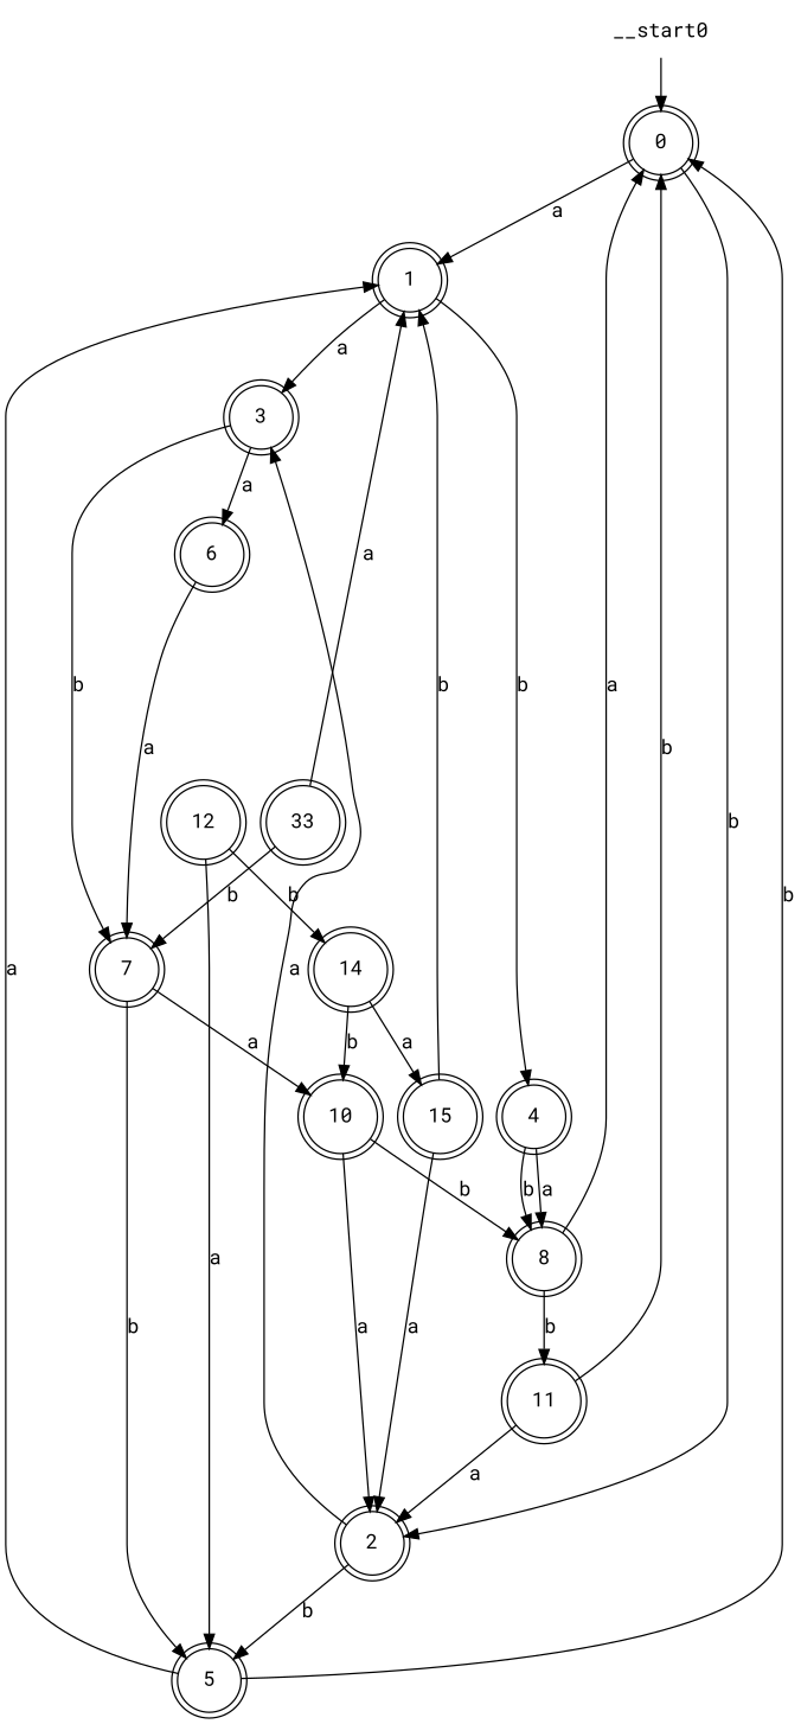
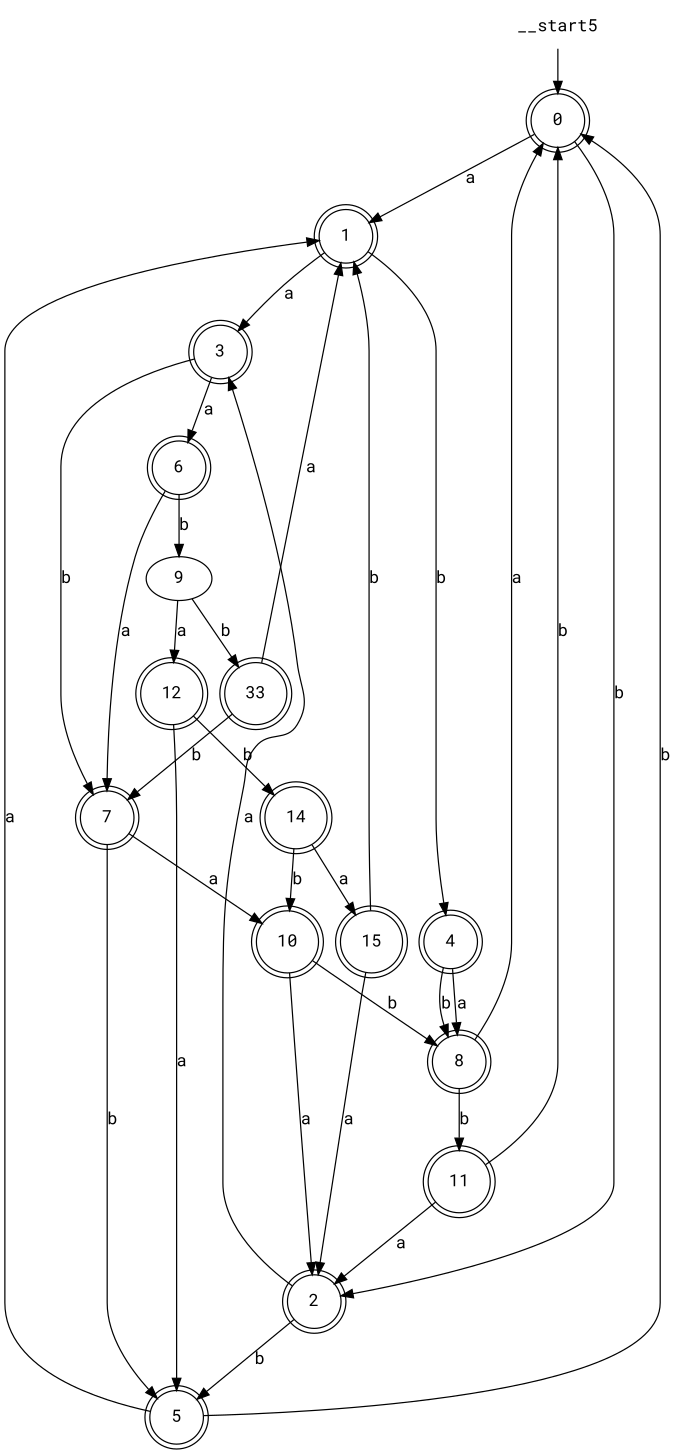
  digraph {
    fontname="Roboto Mono"
    node [fontname="Roboto Mono" shape=doublecircle]
    edge [fontname="Roboto Mono"]
-   __start0 [shape=none]
+   __start0 [shape=none label=__start5]
    0
    1
    2
    3
    4
    5
    6
    7
    8
+   9 [shape=""]
    10
    11
    12
    n15 [label=33]
    14
    15
    __start0 -> 0
    0 -> 1 [label=a]
    0 -> 2 [label=b]
    1 -> 3 [label=a]
    1 -> 4 [label=b]
    2 -> 3 [label=a]
    2 -> 5 [label=b]
    3 -> 6 [label=a]
    3 -> 7 [label=b]
    4 -> 8 [label=a]
    4 -> 8 [label=b]
    5 -> 0 [label=b]
    5 -> 1 [label=a]
    6 -> 7 [label=a]
+   6 -> 9 [label=b]
    7 -> 5 [label=b]
    7 -> 10 [label=a]
    8 -> 0 [label=a]
    8 -> 11 [label=b]
+   9 -> 12 [label=a]
+   9 -> n15 [label=b]
    10 -> 2 [label=a]
    10 -> 8 [label=b]
    11 -> 0 [label=b]
    11 -> 2 [label=a]
    12 -> 5 [label=a]
    12 -> 14 [label=b]
    n15 -> 1 [label=a]
    n15 -> 7 [label=b]
    14 -> 10 [label=b]
    14 -> 15 [label=a]
    15 -> 1 [label=b]
    15 -> 2 [label=a]
  }
